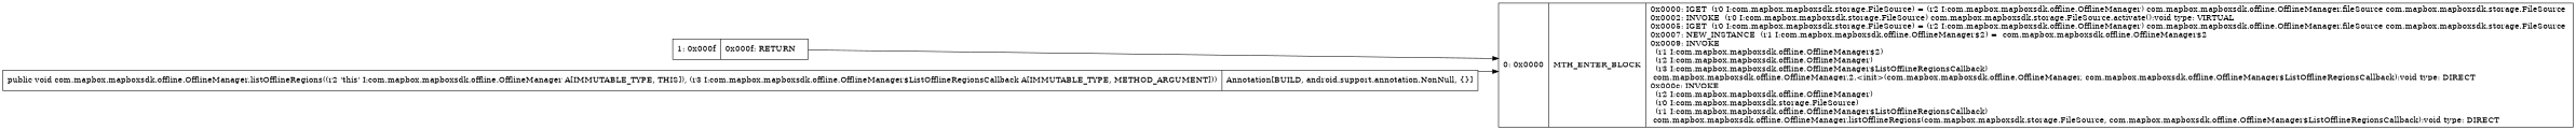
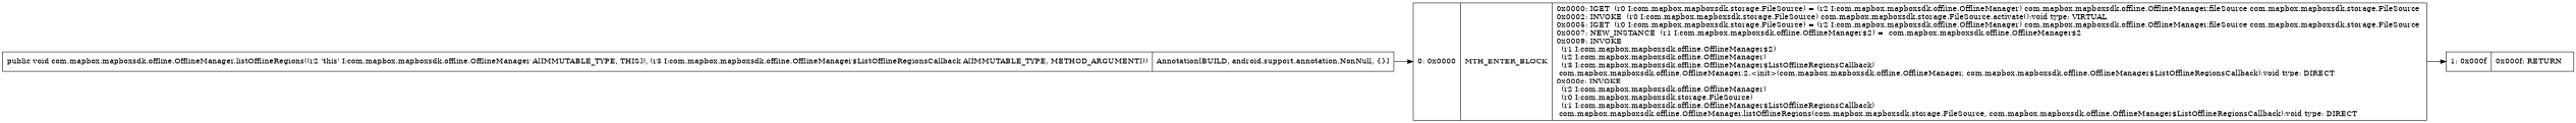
  digraph {
    rankdir=LR
    node [shape=record]
    n1 [label="{0\:\ 0x0000|MTH_ENTER_BLOCK\l|0x0000: IGET  (r0 I:com.mapbox.mapboxsdk.storage.FileSource) = (r2 I:com.mapbox.mapboxsdk.offline.OfflineManager) com.mapbox.mapboxsdk.offline.OfflineManager.fileSource com.mapbox.mapboxsdk.storage.FileSource \l0x0002: INVOKE  (r0 I:com.mapbox.mapboxsdk.storage.FileSource) com.mapbox.mapboxsdk.storage.FileSource.activate():void type: VIRTUAL \l0x0005: IGET  (r0 I:com.mapbox.mapboxsdk.storage.FileSource) = (r2 I:com.mapbox.mapboxsdk.offline.OfflineManager) com.mapbox.mapboxsdk.offline.OfflineManager.fileSource com.mapbox.mapboxsdk.storage.FileSource \l0x0007: NEW_INSTANCE  (r1 I:com.mapbox.mapboxsdk.offline.OfflineManager$2) =  com.mapbox.mapboxsdk.offline.OfflineManager$2 \l0x0009: INVOKE  \l  (r1 I:com.mapbox.mapboxsdk.offline.OfflineManager$2)\l  (r2 I:com.mapbox.mapboxsdk.offline.OfflineManager)\l  (r3 I:com.mapbox.mapboxsdk.offline.OfflineManager$ListOfflineRegionsCallback)\l com.mapbox.mapboxsdk.offline.OfflineManager.2.\<init\>(com.mapbox.mapboxsdk.offline.OfflineManager, com.mapbox.mapboxsdk.offline.OfflineManager$ListOfflineRegionsCallback):void type: DIRECT \l0x000c: INVOKE  \l  (r2 I:com.mapbox.mapboxsdk.offline.OfflineManager)\l  (r0 I:com.mapbox.mapboxsdk.storage.FileSource)\l  (r1 I:com.mapbox.mapboxsdk.offline.OfflineManager$ListOfflineRegionsCallback)\l com.mapbox.mapboxsdk.offline.OfflineManager.listOfflineRegions(com.mapbox.mapboxsdk.storage.FileSource, com.mapbox.mapboxsdk.offline.OfflineManager$ListOfflineRegionsCallback):void type: DIRECT \l}"]
    n2 [label="{1\:\ 0x000f|0x000f: RETURN   \l}"]
    n3 [label="{public void com.mapbox.mapboxsdk.offline.OfflineManager.listOfflineRegions((r2 'this' I:com.mapbox.mapboxsdk.offline.OfflineManager A[IMMUTABLE_TYPE, THIS]), (r3 I:com.mapbox.mapboxsdk.offline.OfflineManager$ListOfflineRegionsCallback A[IMMUTABLE_TYPE, METHOD_ARGUMENT]))  | Annotation[BUILD, android.support.annotation.NonNull, \{\}]\l}"]
-   n2 -> n1
+   n1 -> n2
    n3 -> n1
  }
